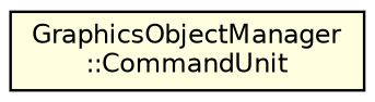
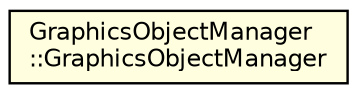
  digraph {
    rankdir=LR
    fontname="DejaVu Sans"
-   n1 [color=black fillcolor=lightyellow fontname="DejaVu Sans" fontsize=10 height=0.2 label="GraphicsObjectManager\l::CommandUnit" shape=record style=filled width=0.4]
+   n1 [color=black fillcolor=lightyellow fontname="DejaVu Sans" fontsize=10 height=0.2 label="GraphicsObjectManager\l::GraphicsObjectManager" shape=record style=filled width=0.4]
  }
